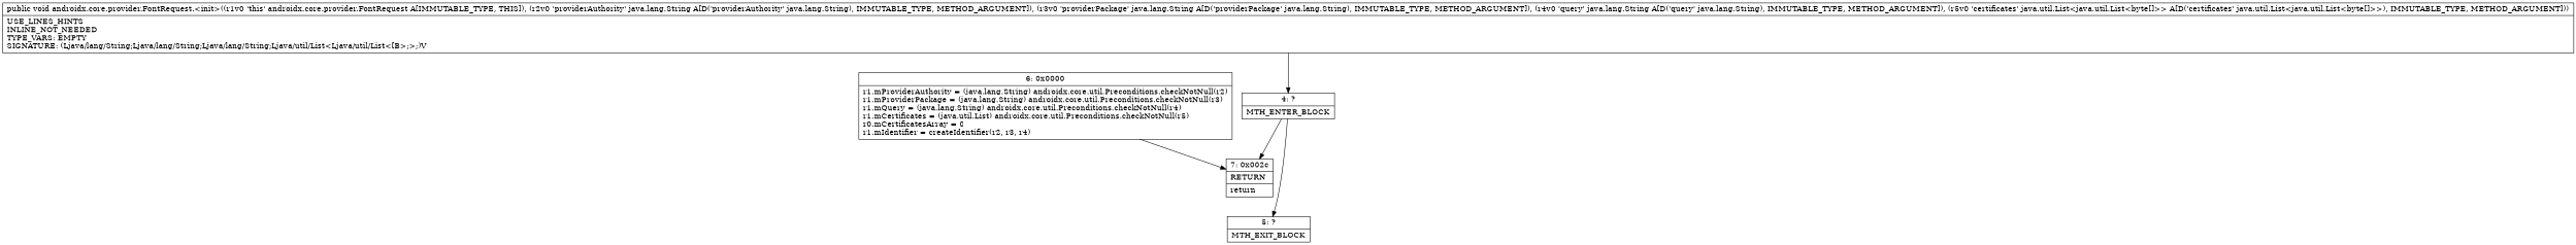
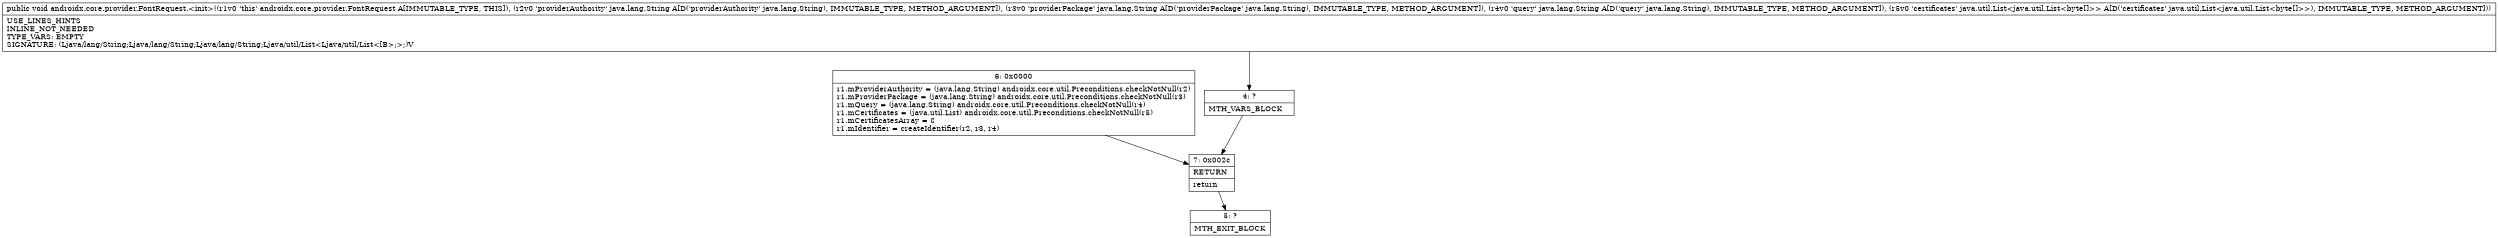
  digraph {
    node [shape=record]
-   n1 [label="{4\:\ ?|MTH_ENTER_BLOCK\l}"]
+   n1 [label="{4\:\ ?|MTH_VARS_BLOCK\l}"]
    n2 [label="{7\:\ 0x002c|RETURN\l|return\l}"]
-   n3 [label="{6\:\ 0x0000|r1.mProviderAuthority = (java.lang.String) androidx.core.util.Preconditions.checkNotNull(r2)\lr1.mProviderPackage = (java.lang.String) androidx.core.util.Preconditions.checkNotNull(r3)\lr1.mQuery = (java.lang.String) androidx.core.util.Preconditions.checkNotNull(r4)\lr1.mCertificates = (java.util.List) androidx.core.util.Preconditions.checkNotNull(r5)\lr0.mCertificatesArray = 0\lr1.mIdentifier = createIdentifier(r2, r3, r4)\l}"]
+   n3 [label="{6\:\ 0x0000|r1.mProviderAuthority = (java.lang.String) androidx.core.util.Preconditions.checkNotNull(r2)\lr1.mProviderPackage = (java.lang.String) androidx.core.util.Preconditions.checkNotNull(r3)\lr1.mQuery = (java.lang.String) androidx.core.util.Preconditions.checkNotNull(r4)\lr1.mCertificates = (java.util.List) androidx.core.util.Preconditions.checkNotNull(r5)\lr1.mCertificatesArray = 0\lr1.mIdentifier = createIdentifier(r2, r3, r4)\l}"]
    n4 [label="{5\:\ ?|MTH_EXIT_BLOCK\l}"]
    n5 [label="{public void androidx.core.provider.FontRequest.\<init\>((r1v0 'this' androidx.core.provider.FontRequest A[IMMUTABLE_TYPE, THIS]), (r2v0 'providerAuthority' java.lang.String A[D('providerAuthority' java.lang.String), IMMUTABLE_TYPE, METHOD_ARGUMENT]), (r3v0 'providerPackage' java.lang.String A[D('providerPackage' java.lang.String), IMMUTABLE_TYPE, METHOD_ARGUMENT]), (r4v0 'query' java.lang.String A[D('query' java.lang.String), IMMUTABLE_TYPE, METHOD_ARGUMENT]), (r5v0 'certificates' java.util.List\<java.util.List\<byte[]\>\> A[D('certificates' java.util.List\<java.util.List\<byte[]\>\>), IMMUTABLE_TYPE, METHOD_ARGUMENT]))  | USE_LINES_HINTS\lINLINE_NOT_NEEDED\lTYPE_VARS: EMPTY\lSIGNATURE: (Ljava\/lang\/String;Ljava\/lang\/String;Ljava\/lang\/String;Ljava\/util\/List\<Ljava\/util\/List\<[B\>;\>;)V\l}"]
    n1 -> n2
-   n1 -> n4
+   n2 -> n4
    n3 -> n2
    n5 -> n1
  }
